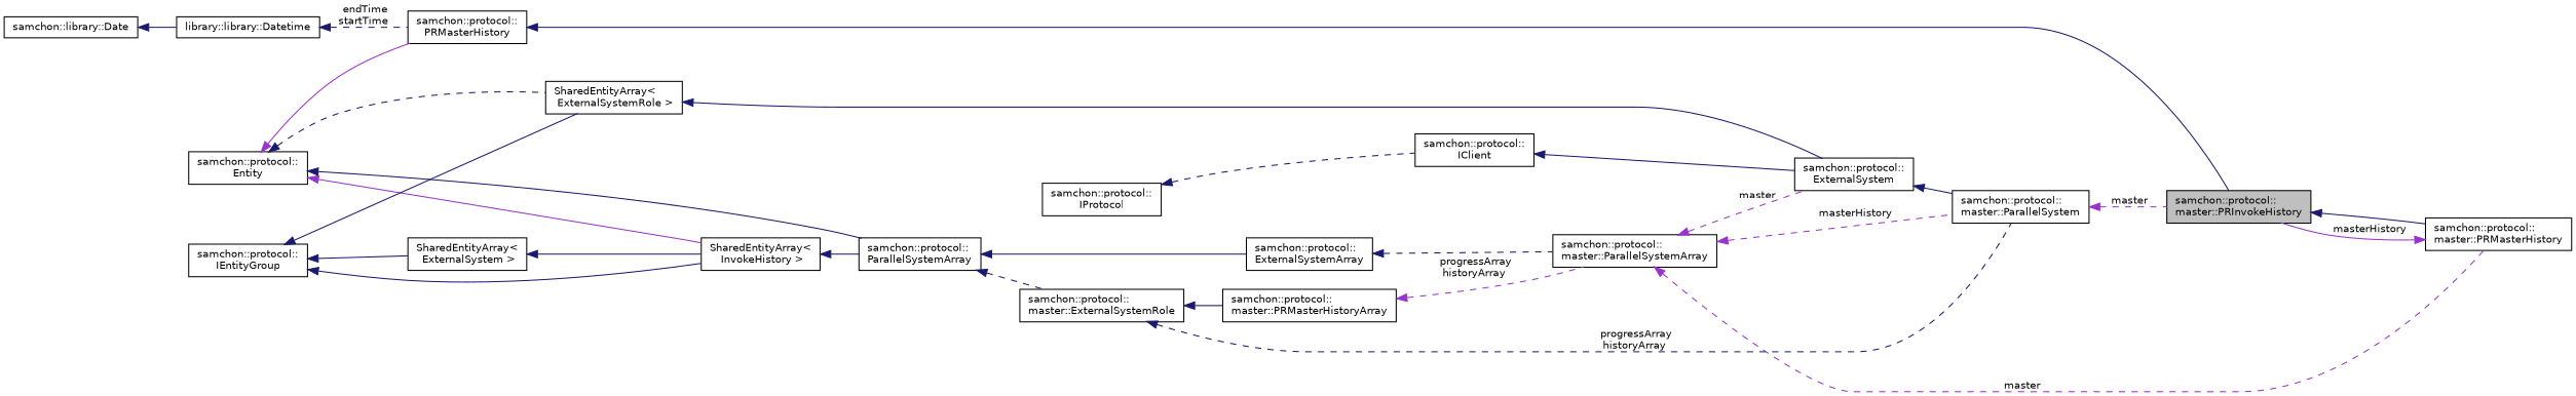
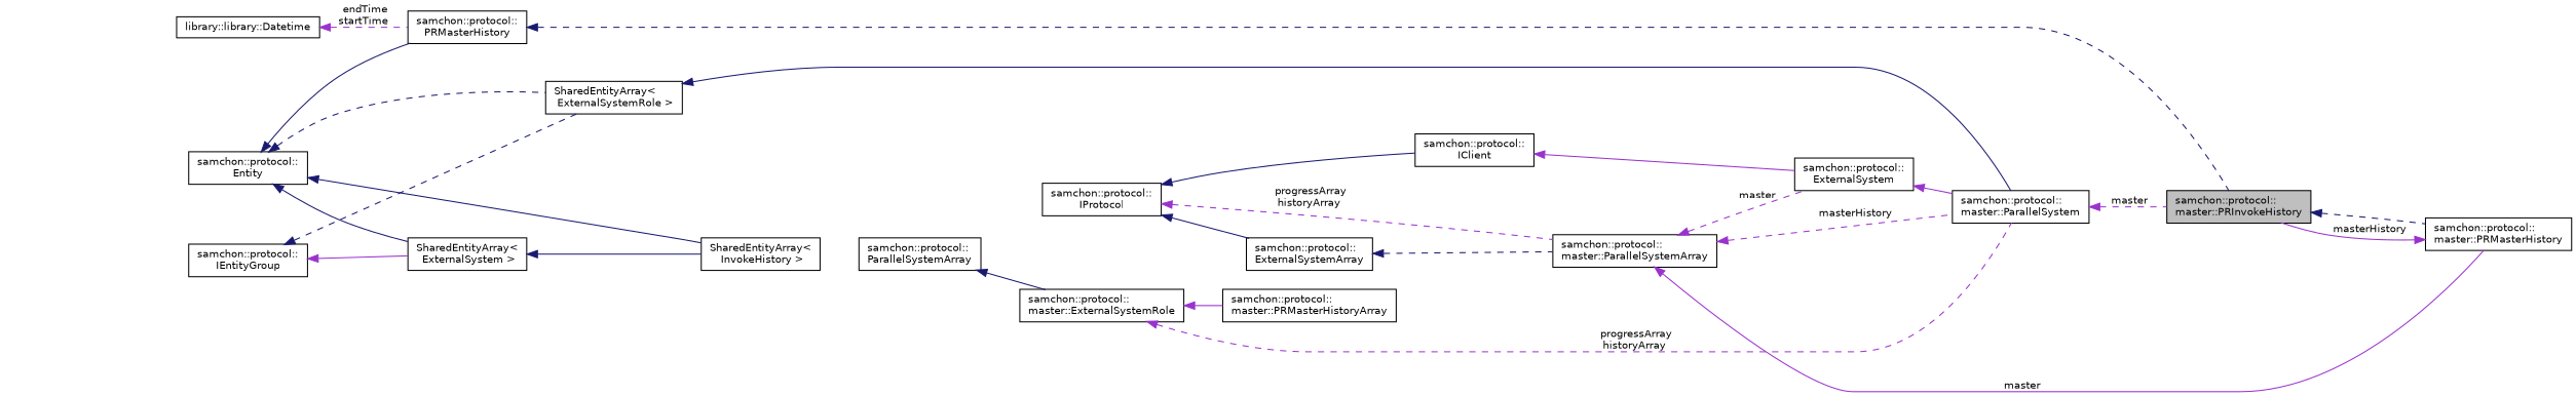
  digraph {
    rankdir=LR
    node [color=black fillcolor=white fontname=Helvetica fontsize=10 shape=record style=filled]
    edge [color=midnightblue dir=back fontname=Helvetica fontsize=10 labelfontname=Helvetica labelfontsize=10 style=solid]
    n1 [fillcolor=grey75 fontcolor=black height=0.2 label="samchon::protocol::\lmaster::PRInvokeHistory" width=0.4]
    n2 [height=0.2 label="samchon::protocol::\lmaster::PRMasterHistory" width=0.4]
    n3 [height=0.2 label="samchon::protocol::\lPRMasterHistory" width=0.4]
    n4 [height=0.2 label="samchon::protocol::\lEntity" width=0.4]
    n5 [height=0.2 label="SharedEntityArray\<\l ExternalSystemRole \>" width=0.4]
    n6 [height=0.2 label="SharedEntityArray\<\l ExternalSystem \>" width=0.4]
    n7 [height=0.2 label="SharedEntityArray\<\l InvokeHistory \>" width=0.4]
    n8 [height=0.2 label="samchon::protocol::\lExternalSystem" width=0.4]
    n9 [height=0.2 label="samchon::protocol::\lParallelSystemArray" width=0.4]
    n10 [height=0.2 label="library::library::Datetime" width=0.4]
-   n11 [height=0.2 label="samchon::library::Date" width=0.4]
    n12 [height=0.2 label="samchon::protocol::\lmaster::ParallelSystem" width=0.4]
    n13 [height=0.2 label="samchon::protocol::\lIEntityGroup" width=0.4]
    n14 [height=0.2 label="samchon::protocol::\lIClient" width=0.4]
    n15 [height=0.2 label="samchon::protocol::\lIProtocol" width=0.4]
    n16 [height=0.2 label="samchon::protocol::\lExternalSystemArray" width=0.4]
    n17 [height=0.2 label="samchon::protocol::\lmaster::ParallelSystemArray" width=0.4]
    n18 [height=0.2 label="samchon::protocol::\lmaster::PRMasterHistoryArray" width=0.4]
    n19 [height=0.2 label="samchon::protocol::\lmaster::ExternalSystemRole" width=0.4]
-   n1 -> n2
+   n1 -> n2 [style=dashed]
    n2 -> n1 [color=darkorchid3 label=" masterHistory"]
-   n3 -> n1
-   n4 -> n3 [color=darkorchid3]
+   n3 -> n1 [style=dashed]
+   n4 -> n3
    n4 -> n5 [style=dashed]
-   n4 -> n9
-   n4 -> n7 [color=darkorchid3]
-   n5 -> n8
+   n4 -> n6
+   n4 -> n7
+   n5 -> n12
    n6 -> n7
-   n7 -> n9
-   n8 -> n12
-   n9 -> n19 [style=dashed]
-   n10 -> n3 [label=" endTime\nstartTime" style=dashed]
-   n11 -> n10
+   n8 -> n12 [color=darkorchid3]
+   n9 -> n19
+   n10 -> n3 [color=darkorchid3 label=" endTime\nstartTime" style=dashed]
    n12 -> n1 [color=darkorchid3 label=" master" style=dashed]
-   n13 -> n5
-   n13 -> n6
-   n13 -> n7
-   n14 -> n8
-   n15 -> n14 [style=dashed]
-   n9 -> n16
+   n13 -> n5 [style=dashed]
+   n13 -> n6 [color=darkorchid3]
+   n14 -> n8 [color=darkorchid3]
+   n15 -> n14
+   n15 -> n16
    n16 -> n17 [style=dashed]
-   n17 -> n2 [color=darkorchid3 label=" master" style=dashed]
+   n17 -> n2 [color=darkorchid3 label=" master"]
    n17 -> n8 [color=darkorchid3 label=" master" style=dashed]
    n17 -> n12 [color=darkorchid3 label=" masterHistory" style=dashed]
-   n18 -> n17 [color=darkorchid3 label=" progressArray\nhistoryArray" style=dashed]
-   n19 -> n12 [label=" progressArray\nhistoryArray" style=dashed]
-   n19 -> n18
+   n15 -> n17 [color=darkorchid3 label=" progressArray\nhistoryArray" style=dashed]
+   n19 -> n12 [color=darkorchid3 label=" progressArray\nhistoryArray" style=dashed]
+   n19 -> n18 [color=darkorchid3]
  }
